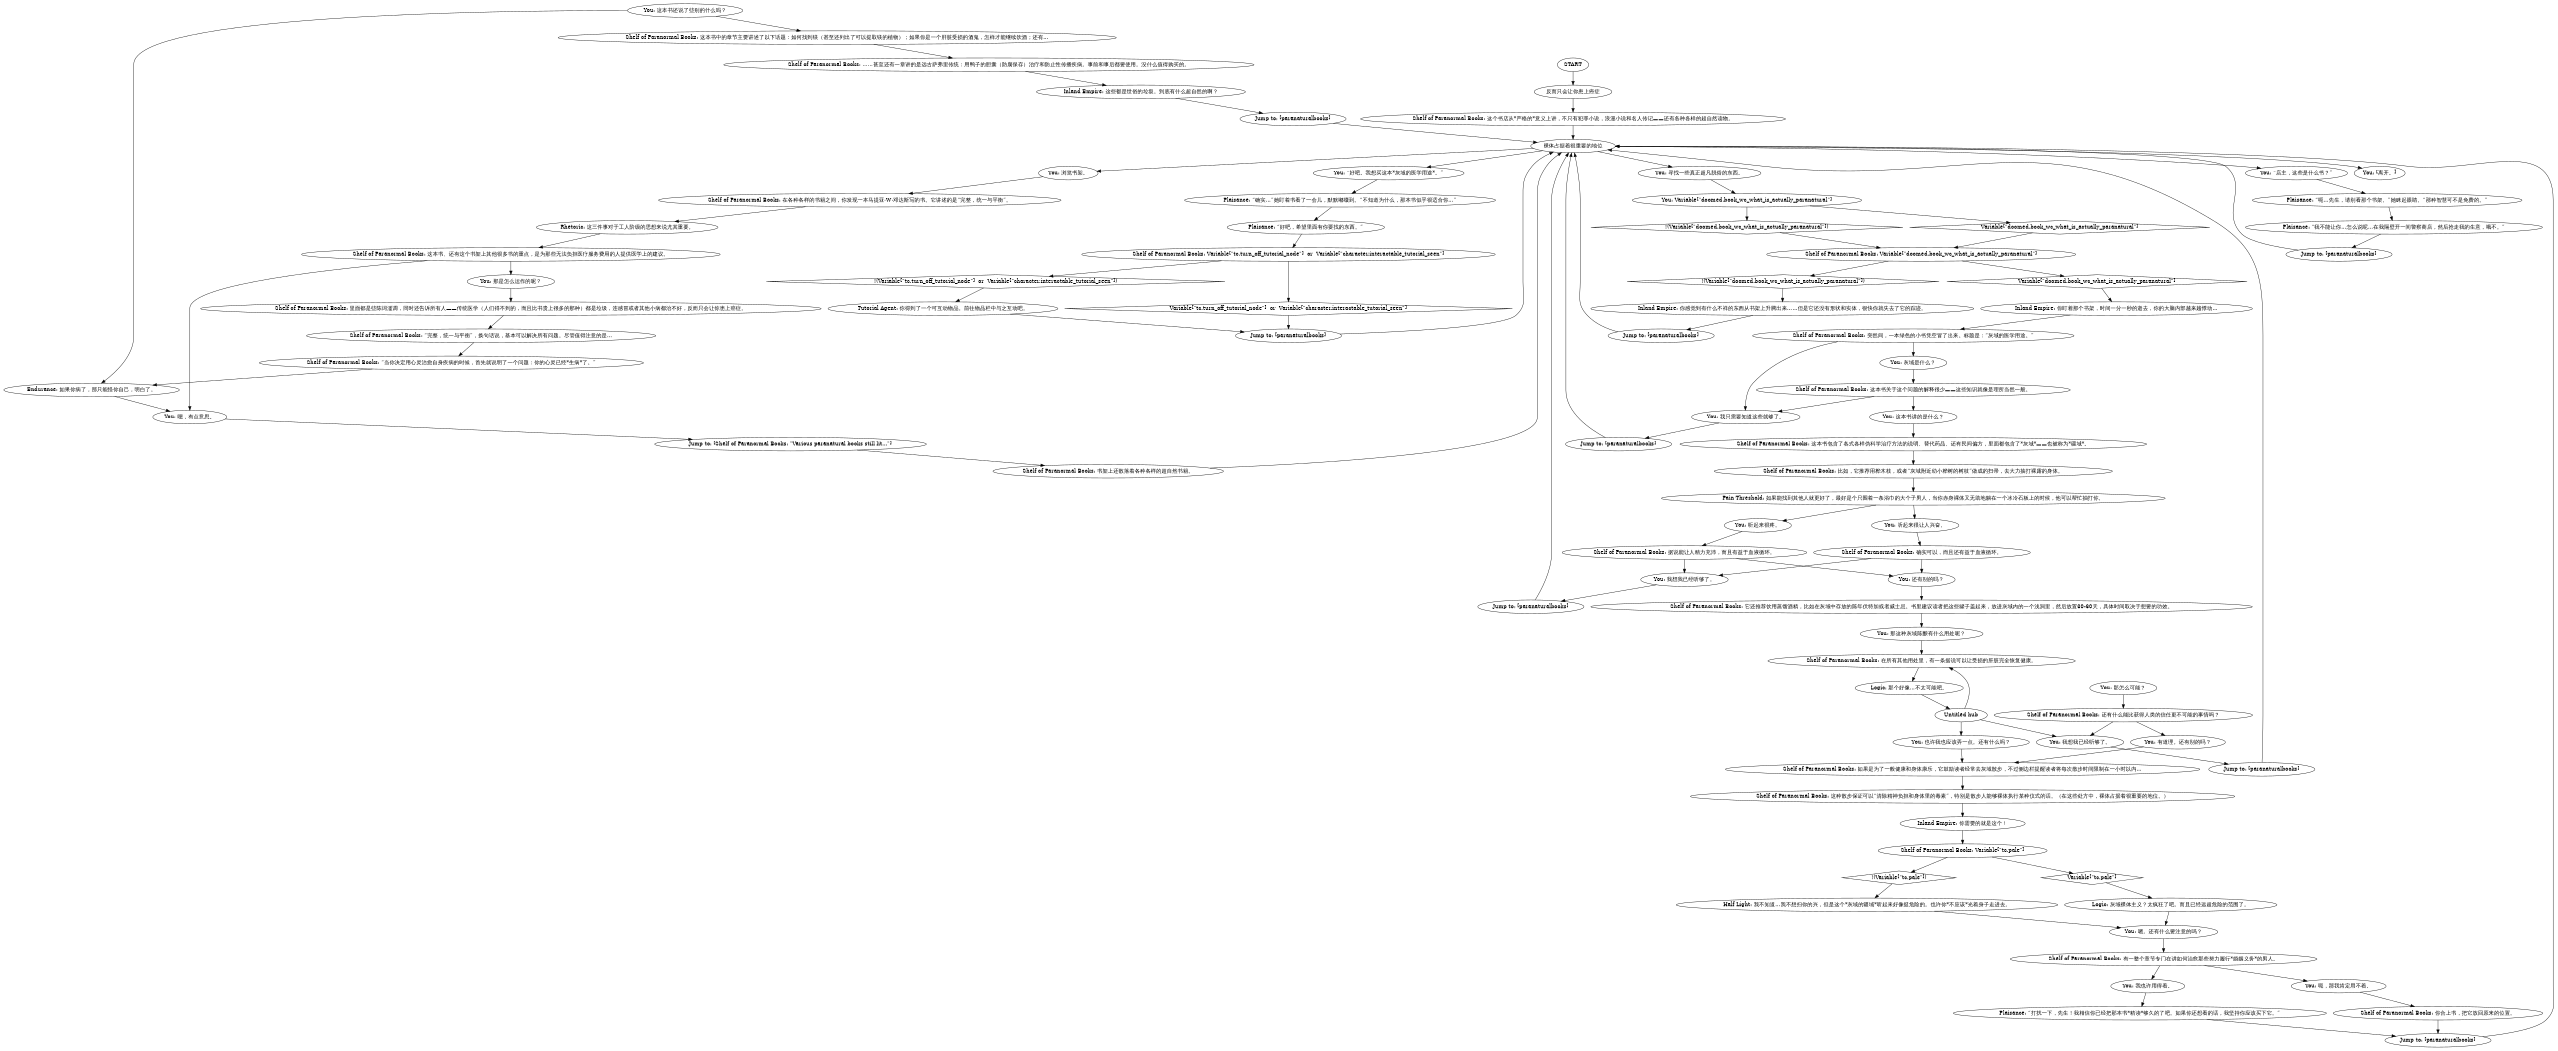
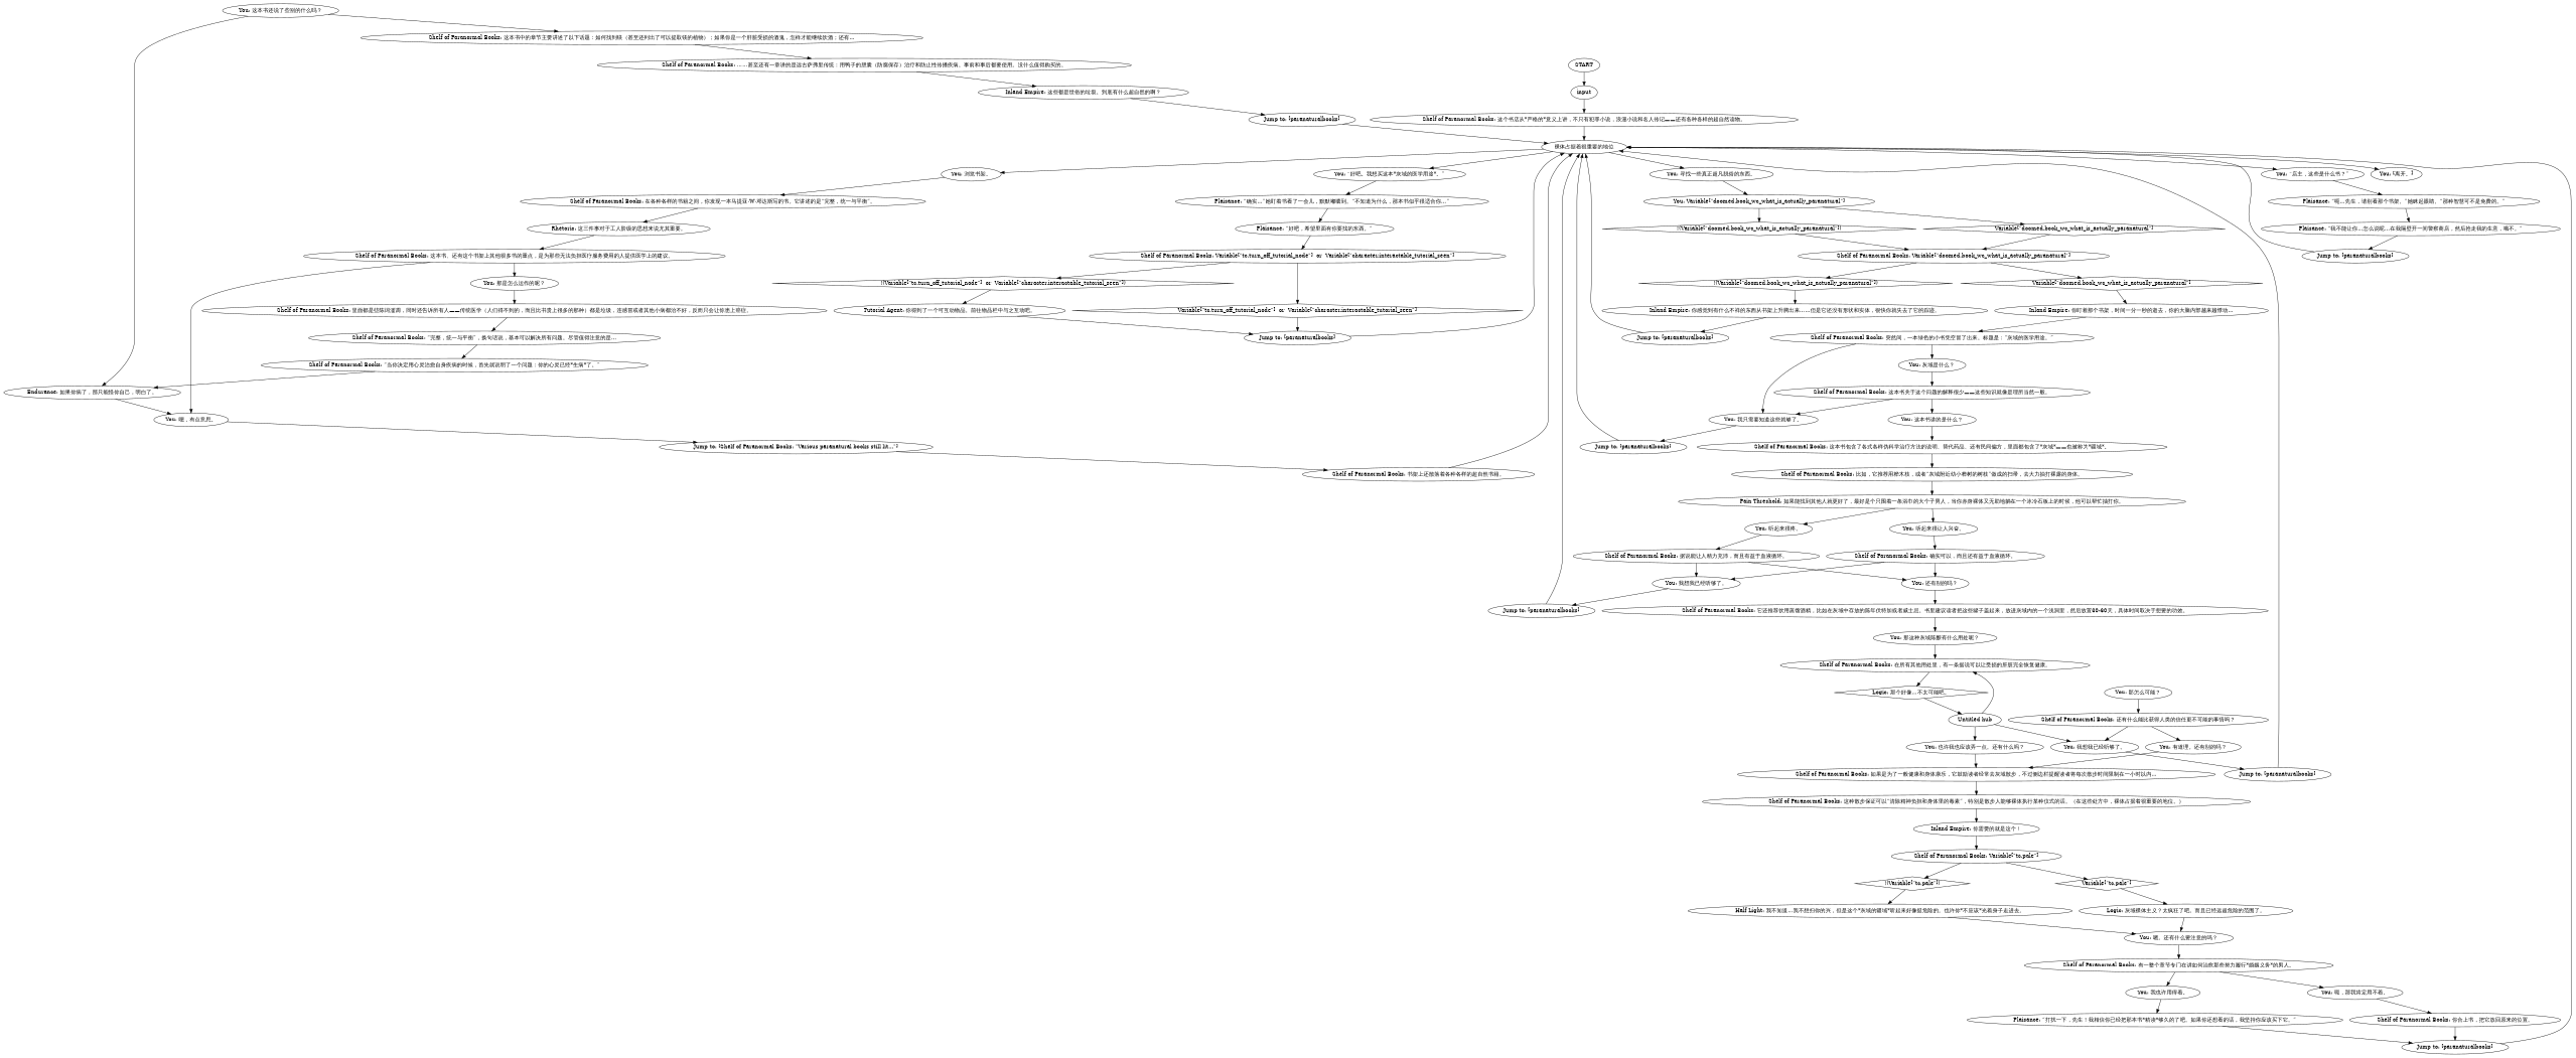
  digraph {
    n1 [label=START]
-   n2 [label="反而只会让你患上癌症"]
+   n2 [label=input]
    n3 [label="Shelf of Paranormal Books: 这个书店从*严格的*意义上讲，不只有犯罪小说，浪漫小说和名人传记——还有各种各样的超自然读物。"]
    n4 [label="裸体占据着很重要的地位"]
    n5 [label="You: 那是怎么运作的呢？"]
    n6 [label="Shelf of Paranormal Books: 里面都是些陈词滥调，同时还告诉所有人——传统医学（人们得不到的，而且比书贵上很多的那种）都是垃圾，连感冒或者其他小病都治不好，反而只会让你患上癌症。"]
    n7 [label="Shelf of Paranormal Books: “完整，统一与平衡”，换句话说，基本可以解决所有问题。尽管值得注意的是…"]
    n8 [label="You: 灰域是什么？"]
    n9 [label="Shelf of Paranormal Books: 这本书关于这个问题的解释很少——这些知识就像是理所当然一般。"]
    n10 [label="You: 我只需要知道这些就够了。"]
    n11 [label="You: 这本书讲的是什么？"]
    n12 [label="Shelf of Paranormal Books: 确实可以，而且还有益于血液循环。"]
    n13 [label="You: 我想我已经听够了。"]
    n14 [label="You: 还有别的吗？"]
    n15 [label="Jump to: [paranaturalbooks]"]
    n16 [label="Shelf of Paranormal Books: 它还推荐饮用蒸馏酒精，比如在灰域中存放的陈年伏特加或者威士忌。书里建议读者把这些罐子盖起来，放进灰域内的一个浅洞里，然后放置30-60天，具体时间取决于想要的功效。"]
-   n17 [label="Logic: 那个好像…不太可能吧。"]
+   n17 [label="Logic: 那个好像…不太可能吧。" shape=diamond]
    n18 [label="Untitled hub"]
    n19 [label="Shelf of Paranormal Books: 在所有其他用处里，有一条据说可以让受损的肝脏完全恢复健康。"]
    n20 [label="You: 也许我也应该弄一点。还有什么吗？"]
    n21 [label="You: 我想我已经听够了。"]
    n22 [label="Inland Empire: 你需要的就是这个！"]
    n23 [label="Shelf of Paranormal Books: Variable[\"tc.pale\"]"]
    n24 [label="Variable[\"tc.pale\"]" shape=diamond]
    n25 [label="!(Variable[\"tc.pale\"])" shape=diamond]
    n26 [label="You: 浏览书架。"]
    n27 [label="Shelf of Paranormal Books: 在各种各样的书籍之间，你发现一本马提亚·W·邓达斯写的书。它讲述的是“完整，统一与平衡”。"]
    n28 [label="Rhetoric: 这三件事对于工人阶级的思想来说尤其重要。"]
    n29 [label="You: “好吧。我想买这本*灰域的医学用途*。”"]
    n30 [label="You: 寻找一些真正超凡脱俗的东西。"]
    n31 [label="You: “店主，这些是什么书？”"]
    n32 [label="You: [离开。]"]
    n33 [label="Half Light: 我不知道…我不想扫你的兴，但是这个*灰域的疆域*听起来好像挺危险的。也许你*不应该*光着身子走进去。"]
    n34 [label="You: 嗯。还有什么要注意的吗？"]
    n35 [label="Shelf of Paranormal Books: 有一整个章节专门在讲如何治愈那些努力履行*婚姻义务*的男人。"]
    n36 [label="Plaisance: “确实…”她盯着书看了一会儿，默默嘟囔到。“不知道为什么，那本书似乎很适合你…”"]
    n37 [label="You: Variable[\"doomed.book_wc_what_is_actually_paranatural\"]"]
    n38 [label="Plaisance: “呃…先生，请别看那个书架。”她眯起眼睛。“那种智慧可不是免费的。”"]
    n39 [label="Shelf of Paranormal Books: 书架上还散落着各种各样的超自然书籍。"]
    n40 [label="Jump to: [paranaturalbooks]"]
    n41 [label="Plaisance: “好吧，希望里面有你要找的东西。”"]
    n42 [label="Shelf of Paranormal Books: Variable[\"tc.turn_off_tutorial_node\"]  or  Variable[\"character.interactable_tutorial_seen\"]"]
    n43 [label="Inland Empire: 你感觉到有什么不祥的东西从书架上升腾出来……但是它还没有形状和实体，很快你就失去了它的踪迹。"]
    n44 [label="Jump to: [paranaturalbooks]"]
    n45 [label="Shelf of Paranormal Books: 据说能让人精力充沛，而且有益于血液循环。"]
    n46 [label="You: 有道理。还有别的吗？"]
    n47 [label="Shelf of Paranormal Books: 如果是为了一般健康和身体康乐，它鼓励读者经常去灰域散步，不过侧边栏提醒读者将每次散步时间限制在一小时以内…"]
    n48 [label="Shelf of Paranormal Books: 这种散步保证可以“清除精神负担和身体里的毒素”，特别是散步人能够裸体执行某种仪式的话。（在这些处方中，裸体占据着很重要的地位。）"]
    n49 [label="You: 听起来很疼。"]
    n50 [label="Jump to: [paranaturalbooks]"]
    n51 [label="Jump to: [paranaturalbooks]"]
    n52 [label="Shelf of Paranormal Books: 这本书包含了各式各样伪科学治疗方法的说明、替代药品、还有民间偏方，里面都包含了*灰域*——也被称为*疆域*。"]
    n53 [label="Shelf of Paranormal Books: 这本书、还有这个书架上其他很多书的重点，是为那些无法负担医疗服务费用的人提供医学上的建议。"]
    n54 [label="You: 嗯，有点意思。"]
    n55 [label="Jump to: [Shelf of Paranormal Books: \"Various paranatural books still lit...\"]"]
    n56 [label="Shelf of Paranormal Books: ……甚至还有一章讲的是远古萨弗里传统：用鸭子的胆囊（防腐保存）治疗和防止性传播疾病。事前和事后都要使用。没什么值得购买的。"]
    n57 [label="Inland Empire: 这些都是世俗的垃圾。到底有什么超自然的啊？"]
    n58 [label="Plaisance: “打扰一下，先生！我相信你已经把那本书*精读*够久的了吧。如果你还想看的话，我坚持你应该买下它。”"]
    n59 [label="Jump to: [paranaturalbooks]"]
    n60 [label="Variable[\"doomed.book_wc_what_is_actually_paranatural\"]" shape=diamond]
    n61 [label="!(Variable[\"doomed.book_wc_what_is_actually_paranatural\"])" shape=diamond]
    n62 [label="Shelf of Paranormal Books: Variable[\"doomed.book_wc_what_is_actually_paranatural\"]"]
    n63 [label="Variable[\"doomed.book_wc_what_is_actually_paranatural\"]" shape=diamond]
    n64 [label="!(Variable[\"doomed.book_wc_what_is_actually_paranatural\"])" shape=diamond]
    n65 [label="You: 那这种灰域陈酿有什么用处呢？"]
    n66 [label="Plaisance: “我不能让你…怎么说呢…在我隔壁开一间警察商店，然后抢走我的生意，哦不。”"]
    n67 [label="Jump to: [paranaturalbooks]"]
    n68 [label="Shelf of Paranormal Books: “当你决定用心灵治愈自身疾病的时候，首先就说明了一个问题：你的心灵已经*生病*了。”"]
    n69 [label="Endurance: 如果你病了，那只能怪你自己，明白了。"]
    n70 [label="Shelf of Paranormal Books: 这本书中的章节主要讲述了以下话题：如何找到镁（甚至还列出了可以提取镁的植物）；如果你是一个肝脏受损的酒鬼，怎样才能继续饮酒；还有…"]
    n71 [label="Logic: 灰域裸体主义？太疯狂了吧。而且已经远超危险的范围了。"]
    n72 [label="You: 那怎么可能？"]
    n73 [label="Shelf of Paranormal Books: 还有什么能比获得人类的信任更不可能的事情吗？"]
    n74 [label="Pain Threshold: 如果能找到其他人就更好了，最好是个只围着一条浴巾的大个子男人，当你赤身裸体又无助地躺在一个冰冷石板上的时候，他可以帮忙抽打你。"]
    n75 [label="You: 听起来很让人兴奋。"]
    n76 [label="Jump to: [paranaturalbooks]"]
    n77 [label="Shelf of Paranormal Books: 比如，它推荐用桦木枝，或者“灰域附近幼小桦树的树枝”做成的扫帚，去大力抽打裸露的身体。"]
    n78 [label="Variable[\"tc.turn_off_tutorial_node\"]  or  Variable[\"character.interactable_tutorial_seen\"]" shape=diamond]
    n79 [label="!(Variable[\"tc.turn_off_tutorial_node\"]  or  Variable[\"character.interactable_tutorial_seen\"])" shape=diamond]
    n80 [label="Tutorial Agent: 你得到了一个可互动物品。前往物品栏中与之互动吧。"]
    n81 [label="Shelf of Paranormal Books: 你合上书，把它放回原来的位置。"]
    n82 [label="Shelf of Paranormal Books: 突然间，一本绿色的小书凭空冒了出来。标题是：“灰域的医学用途。”"]
    n83 [label="You: 这本书还说了些别的什么吗？"]
    n84 [label="You: 我也许用得着。"]
    n85 [label="Inland Empire: 你盯着那个书架，时间一分一秒的逝去，你的大脑内部越来越悸动…"]
    n86 [label="You: 呃，那我肯定用不着。"]
    n1 -> n2
    n2 -> n3
    n3 -> n4
    n4 -> n26
    n4 -> n29
    n4 -> n30
    n4 -> n31
    n4 -> n32
    n5 -> n6
    n6 -> n7
    n7 -> n68
    n8 -> n9
    n9 -> n10
    n9 -> n11
    n10 -> n51
    n11 -> n52
    n12 -> n13
    n12 -> n14
    n13 -> n15
    n14 -> n16
    n15 -> n4
    n16 -> n65
    n17 -> n18
    n18 -> n19
    n18 -> n20
    n18 -> n21
    n19 -> n17
    n20 -> n47
    n21 -> n50
    n22 -> n23
    n23 -> n24
    n23 -> n25
    n24 -> n71
    n25 -> n33
    n26 -> n27
    n27 -> n28
    n28 -> n53
    n29 -> n36
    n30 -> n37
    n31 -> n38
    n33 -> n34
    n34 -> n35
    n35 -> n84
    n35 -> n86
    n36 -> n41
    n37 -> n60
    n37 -> n61
    n38 -> n66
    n39 -> n4
    n40 -> n4
    n41 -> n42
    n42 -> n78
    n42 -> n79
    n43 -> n44
    n44 -> n4
    n45 -> n13
    n45 -> n14
    n46 -> n47
    n47 -> n48
    n48 -> n22
    n49 -> n45
    n50 -> n4
    n51 -> n4
    n52 -> n77
    n53 -> n5
    n53 -> n54
    n54 -> n55
    n55 -> n39
    n56 -> n57
    n57 -> n40
    n58 -> n59
    n59 -> n4
    n60 -> n62
    n61 -> n62
    n62 -> n63
    n62 -> n64
    n63 -> n85
    n64 -> n43
    n65 -> n19
    n66 -> n67
    n67 -> n4
    n68 -> n69
    n69 -> n54
    n70 -> n56
    n71 -> n34
    n72 -> n73
    n73 -> n21
    n73 -> n46
    n74 -> n49
    n74 -> n75
    n75 -> n12
    n76 -> n4
    n77 -> n74
    n78 -> n76
    n79 -> n80
    n80 -> n76
    n81 -> n59
    n82 -> n8
    n82 -> n10
    n83 -> n69
    n83 -> n70
    n84 -> n58
    n85 -> n82
    n86 -> n81
  }
